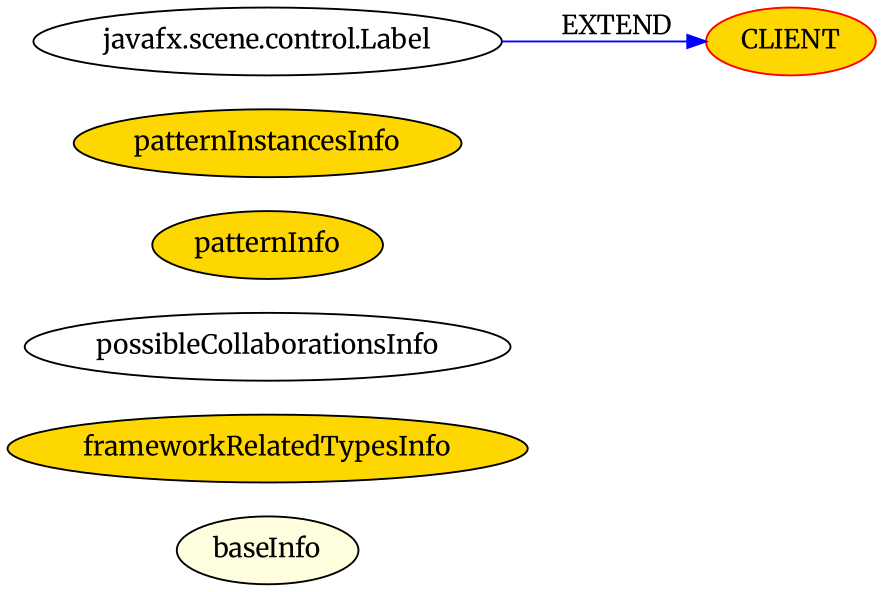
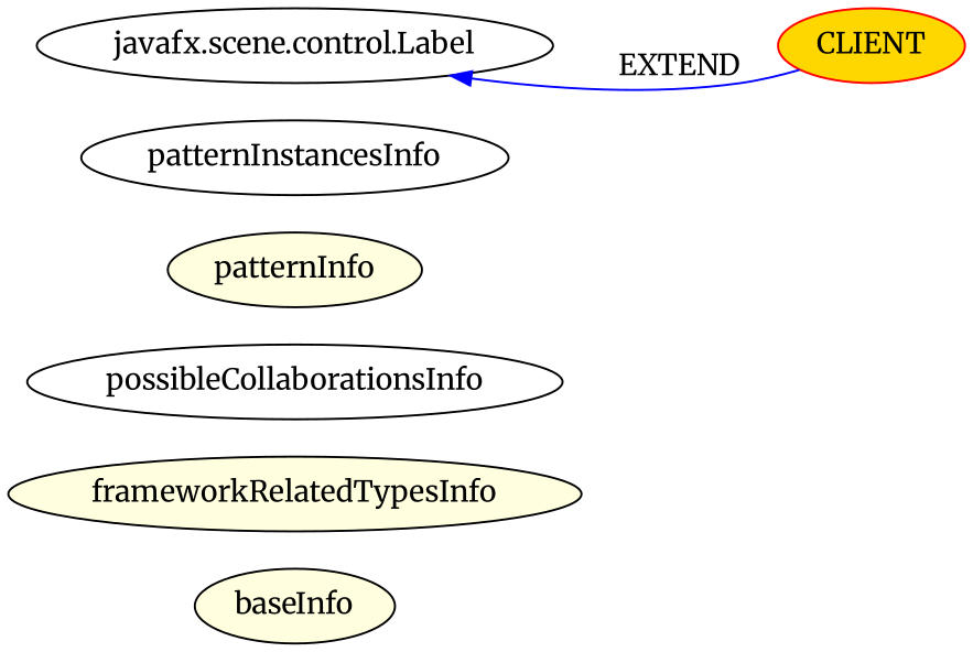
  digraph {
    rankdir=LR
    fontname=Merriweather
    node [style=filled fillcolor=white fontname=Merriweather]
    baseInfo [category=pattern graphId=338 isAnonymous=false possibleRelation=false fillcolor=lightyellow]
-   frameworkRelatedTypesInfo [0="javafx.scene.control.Label" fillcolor=gold]
+   frameworkRelatedTypesInfo [0="javafx.scene.control.Label" fillcolor=lightyellow]
    possibleCollaborationsInfo
-   patternInfo [frequency=19.0 patternRootClient=0 fillcolor=gold]
-   patternInstancesInfo [0="atsticks-FXOne~/atsticks-FXOne/FXOne-master/org.fxone/fxone-ui/src/main/java/org/fxone/ui/rt/components/label/Title5.java~Title5~1913" 1="sztorman-PSZT~/sztorman-PSZT/PSZT-master/src/Freedom.java~ScoresText~4428" 10="atsticks-FXOne~/atsticks-FXOne/FXOne-master/org.fxone/fxone-ui/src/main/java/org/fxone/ui/rt/components/label/Title1.java~Title1~1909" 11="jperedadnr-Game2048HOL~/jperedadnr-Game2048HOL/Game2048HOL-master/src/org/hol/game2048/Tile.java~Tile~3392" 12="brunoborges-fx2048~/brunoborges-fx2048/fx2048-master/src/game2048/Tile.java~Tile~2225" 13="atsticks-FXOne~/atsticks-FXOne/FXOne-master/org.fxone/fxone-ui/src/main/java/org/fxone/ui/rt/components/view/EmptyView.java~EmptyView~1932" 14="AMITCCILGITHUB-Contacts~/AMITCCILGITHUB-Contacts/Contacts-master/Contacts/src/org/apandey/view/controls/LabelBox.java~LabelBox~53" 15="atsticks-FXOne~/atsticks-FXOne/FXOne-master/org.fxone/fxone-ui/src/main/java/org/fxone/ui/rt/components/label/Title3.java~Title3~1910" 16="UrsKR-fxcalendar~/UrsKR-fxcalendar/fxcalendar-master/src/main/java/com/sai/javafx/calendar/demo/FeatureLabel.java~FeatureLabel~1563" 17="atsticks-FXOne~/atsticks-FXOne/FXOne-master/org.fxone/fxone-ui/src/main/java/org/fxone/ui/rt/components/label/Title4.java~Title4~1912" 18="UrsKR-fxcalendar~/UrsKR-fxcalendar/fxcalendar-master/src/main/java/com/sai/javafx/calendar/demo/FeatureHeader.java~FeatureHeader~1559" 2="rajmahendra-ArimaaFX~/rajmahendra-ArimaaFX/ArimaaFX-master/gui/src/main/java/com/arimaafx/controles/Piece.java~Piece~3989" 3="dony1990-ProsDesktop~/dony1990-ProsDesktop/ProsDesktop-master/src/nicon/NiconDesktop/clock/DigitalClock.java~DigitalClock~2529" 4="suxue-tetris~/suxue-tetris/tetris-master/src/tetris/ui/LargeLabel.java~LargeLabel~4373" 5="atsticks-FXOne~/atsticks-FXOne/FXOne-master/org.fxone/fxone-ui/src/main/java/org/fxone/ui/rt/components/perspectives/ClockPerspective.java~ClockPerspective~1919" 6="atsticks-FXOne~/atsticks-FXOne/FXOne-master/org.fxone/fxone-ui/src/main/java/org/fxone/ui/rt/components/label/Title2.java~Title2~1911" 7="rtvasan08-JFxMetroControls~/rtvasan08-JFxMetroControls/JFxMetroControls-master/src/com/bugfix/jfxmetro/ui/controls/SubheaderLabel.java~SubheaderLabel~4050" 8="idzik-Application-RCS~/idzik-Application-RCS/Application-RCS-master/RcsApplication/src/calendarPicker/DatePicker.java~DayCell~3077" 9="rtvasan08-JFxMetroControls~/rtvasan08-JFxMetroControls/JFxMetroControls-master/src/com/bugfix/jfxmetro/ui/controls/HeaderLabel.java~HeaderLabel~4052" fillcolor=gold]
+   patternInfo [frequency=19.0 patternRootClient=0 fillcolor=lightyellow]
+   patternInstancesInfo [0="atsticks-FXOne~/atsticks-FXOne/FXOne-master/org.fxone/fxone-ui/src/main/java/org/fxone/ui/rt/components/label/Title5.java~Title5~1913" 1="sztorman-PSZT~/sztorman-PSZT/PSZT-master/src/Freedom.java~ScoresText~4428" 10="atsticks-FXOne~/atsticks-FXOne/FXOne-master/org.fxone/fxone-ui/src/main/java/org/fxone/ui/rt/components/label/Title1.java~Title1~1909" 11="jperedadnr-Game2048HOL~/jperedadnr-Game2048HOL/Game2048HOL-master/src/org/hol/game2048/Tile.java~Tile~3392" 12="brunoborges-fx2048~/brunoborges-fx2048/fx2048-master/src/game2048/Tile.java~Tile~2225" 13="atsticks-FXOne~/atsticks-FXOne/FXOne-master/org.fxone/fxone-ui/src/main/java/org/fxone/ui/rt/components/view/EmptyView.java~EmptyView~1932" 14="AMITCCILGITHUB-Contacts~/AMITCCILGITHUB-Contacts/Contacts-master/Contacts/src/org/apandey/view/controls/LabelBox.java~LabelBox~53" 15="atsticks-FXOne~/atsticks-FXOne/FXOne-master/org.fxone/fxone-ui/src/main/java/org/fxone/ui/rt/components/label/Title3.java~Title3~1910" 16="UrsKR-fxcalendar~/UrsKR-fxcalendar/fxcalendar-master/src/main/java/com/sai/javafx/calendar/demo/FeatureLabel.java~FeatureLabel~1563" 17="atsticks-FXOne~/atsticks-FXOne/FXOne-master/org.fxone/fxone-ui/src/main/java/org/fxone/ui/rt/components/label/Title4.java~Title4~1912" 18="UrsKR-fxcalendar~/UrsKR-fxcalendar/fxcalendar-master/src/main/java/com/sai/javafx/calendar/demo/FeatureHeader.java~FeatureHeader~1559" 2="rajmahendra-ArimaaFX~/rajmahendra-ArimaaFX/ArimaaFX-master/gui/src/main/java/com/arimaafx/controles/Piece.java~Piece~3989" 3="dony1990-ProsDesktop~/dony1990-ProsDesktop/ProsDesktop-master/src/nicon/NiconDesktop/clock/DigitalClock.java~DigitalClock~2529" 4="suxue-tetris~/suxue-tetris/tetris-master/src/tetris/ui/LargeLabel.java~LargeLabel~4373" 5="atsticks-FXOne~/atsticks-FXOne/FXOne-master/org.fxone/fxone-ui/src/main/java/org/fxone/ui/rt/components/perspectives/ClockPerspective.java~ClockPerspective~1919" 6="atsticks-FXOne~/atsticks-FXOne/FXOne-master/org.fxone/fxone-ui/src/main/java/org/fxone/ui/rt/components/label/Title2.java~Title2~1911" 7="rtvasan08-JFxMetroControls~/rtvasan08-JFxMetroControls/JFxMetroControls-master/src/com/bugfix/jfxmetro/ui/controls/SubheaderLabel.java~SubheaderLabel~4050" 8="idzik-Application-RCS~/idzik-Application-RCS/Application-RCS-master/RcsApplication/src/calendarPicker/DatePicker.java~DayCell~3077" 9="rtvasan08-JFxMetroControls~/rtvasan08-JFxMetroControls/JFxMetroControls-master/src/com/bugfix/jfxmetro/ui/controls/HeaderLabel.java~HeaderLabel~4052"]
    n6 [isFrameworkType=false label="javafx.scene.control.Label" vertexType=FRAMEWORK_CLASS_TYPE]
    n7 [color=red isFrameworkType=false label=CLIENT vertexType=ROOT_CLIENT_CLASS_DECLARATION fillcolor=gold]
-   n6 -> n7 [color=blue label=EXTEND fontname=Merriweather]
+   n7 -> n6 [color=blue label=EXTEND fontname=Merriweather]
  }
